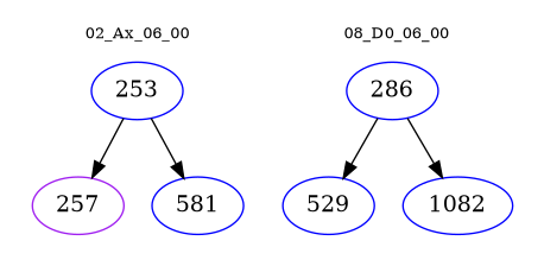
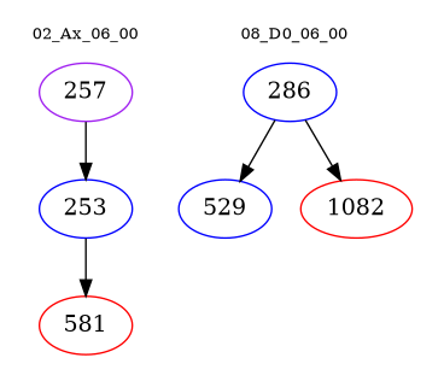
  digraph {
    node [color=blue]
    edge [color=black]
    n1 [label=253]
    n2 [color=purple label=257]
-   n3 [label=581]
+   n3 [color=red label=581]
    n4 [label=286]
    n5 [label=529]
-   n6 [label=1082]
+   n6 [color=red label=1082]
    subgraph cluster_1 {
      color=white
      fontsize=10
      label="02_Ax_06_00"
      n1
      n2
      n3
    }
    subgraph cluster_2 {
      color=white
      fontsize=10
      label="08_D0_06_00"
      n4
      n5
      n6
    }
-   n1 -> n2
+   n2 -> n1
    n1 -> n3
    n4 -> n5
    n4 -> n6
  }
